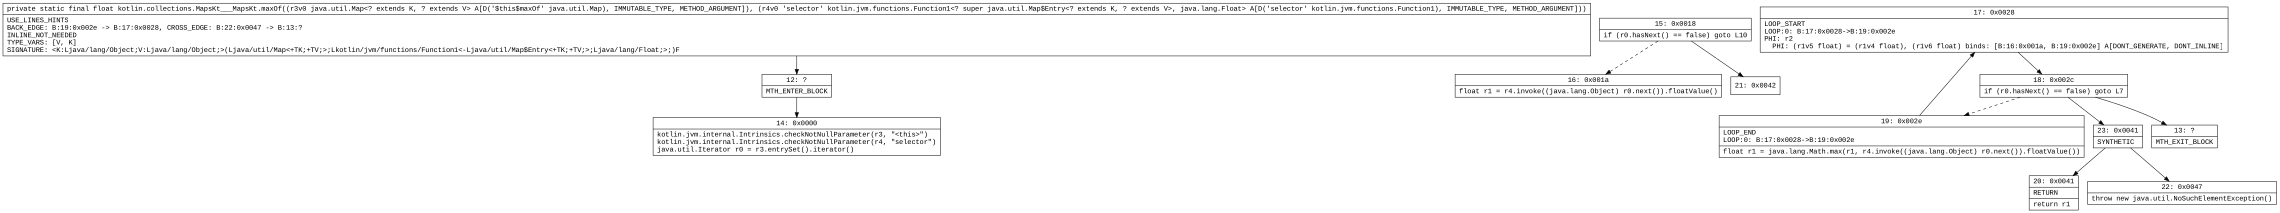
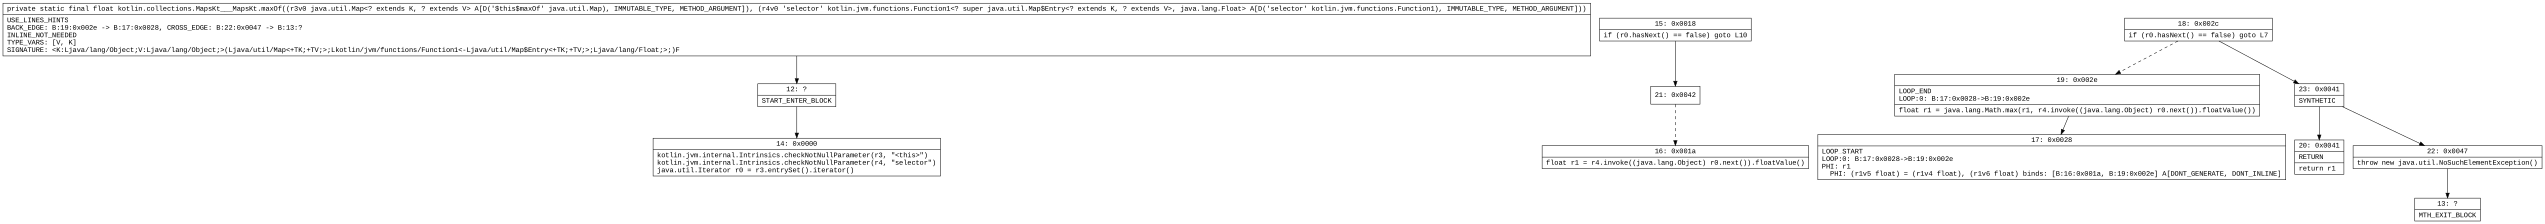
  digraph {
    fontname="Liberation Mono"
    node [fontname="Liberation Mono" shape=record]
    edge [fontname="Liberation Mono"]
-   n1 [label="{12\:\ ?|MTH_ENTER_BLOCK\l}"]
+   n1 [label="{12\:\ ?|START_ENTER_BLOCK\l}"]
    n2 [label="{14\:\ 0x0000|kotlin.jvm.internal.Intrinsics.checkNotNullParameter(r3, \"\<this\>\")\lkotlin.jvm.internal.Intrinsics.checkNotNullParameter(r4, \"selector\")\ljava.util.Iterator r0 = r3.entrySet().iterator()\l}"]
    n3 [label="{15\:\ 0x0018|if (r0.hasNext() == false) goto L10\l}"]
    n4 [label="{16\:\ 0x001a|float r1 = r4.invoke((java.lang.Object) r0.next()).floatValue()\l}"]
    n5 [label="{21\:\ 0x0042}"]
-   n6 [label="{17\:\ 0x0028|LOOP_START\lLOOP:0: B:17:0x0028\-\>B:19:0x002e\lPHI: r2 \l  PHI: (r1v5 float) = (r1v4 float), (r1v6 float) binds: [B:16:0x001a, B:19:0x002e] A[DONT_GENERATE, DONT_INLINE]\l}"]
+   n6 [label="{17\:\ 0x0028|LOOP_START\lLOOP:0: B:17:0x0028\-\>B:19:0x002e\lPHI: r1 \l  PHI: (r1v5 float) = (r1v4 float), (r1v6 float) binds: [B:16:0x001a, B:19:0x002e] A[DONT_GENERATE, DONT_INLINE]\l}"]
    n7 [label="{18\:\ 0x002c|if (r0.hasNext() == false) goto L7\l}"]
    n8 [label="{19\:\ 0x002e|LOOP_END\lLOOP:0: B:17:0x0028\-\>B:19:0x002e\l|float r1 = java.lang.Math.max(r1, r4.invoke((java.lang.Object) r0.next()).floatValue())\l}"]
    n9 [label="{23\:\ 0x0041|SYNTHETIC\l}"]
    n10 [label="{20\:\ 0x0041|RETURN\l|return r1\l}"]
    n11 [label="{22\:\ 0x0047|throw new java.util.NoSuchElementException()\l}"]
    n12 [label="{13\:\ ?|MTH_EXIT_BLOCK\l}"]
    n13 [label="{private static final float kotlin.collections.MapsKt___MapsKt.maxOf((r3v0 java.util.Map\<? extends K, ? extends V\> A[D('$this$maxOf' java.util.Map), IMMUTABLE_TYPE, METHOD_ARGUMENT]), (r4v0 'selector' kotlin.jvm.functions.Function1\<? super java.util.Map$Entry\<? extends K, ? extends V\>, java.lang.Float\> A[D('selector' kotlin.jvm.functions.Function1), IMMUTABLE_TYPE, METHOD_ARGUMENT]))  | USE_LINES_HINTS\lBACK_EDGE: B:19:0x002e \-\> B:17:0x0028, CROSS_EDGE: B:22:0x0047 \-\> B:13:?\lINLINE_NOT_NEEDED\lTYPE_VARS: [V, K]\lSIGNATURE: \<K:Ljava\/lang\/Object;V:Ljava\/lang\/Object;\>(Ljava\/util\/Map\<+TK;+TV;\>;Lkotlin\/jvm\/functions\/Function1\<\-Ljava\/util\/Map$Entry\<+TK;+TV;\>;Ljava\/lang\/Float;\>;)F\l}"]
    n1 -> n2
-   n3 -> n4 [style=dashed]
+   n5 -> n4 [style=dashed]
    n3 -> n5
-   n6 -> n7
    n7 -> n8 [style=dashed]
    n7 -> n9
    n8 -> n6
    n9 -> n10
    n9 -> n11
-   n7 -> n12
+   n11 -> n12
    n13 -> n1
  }
